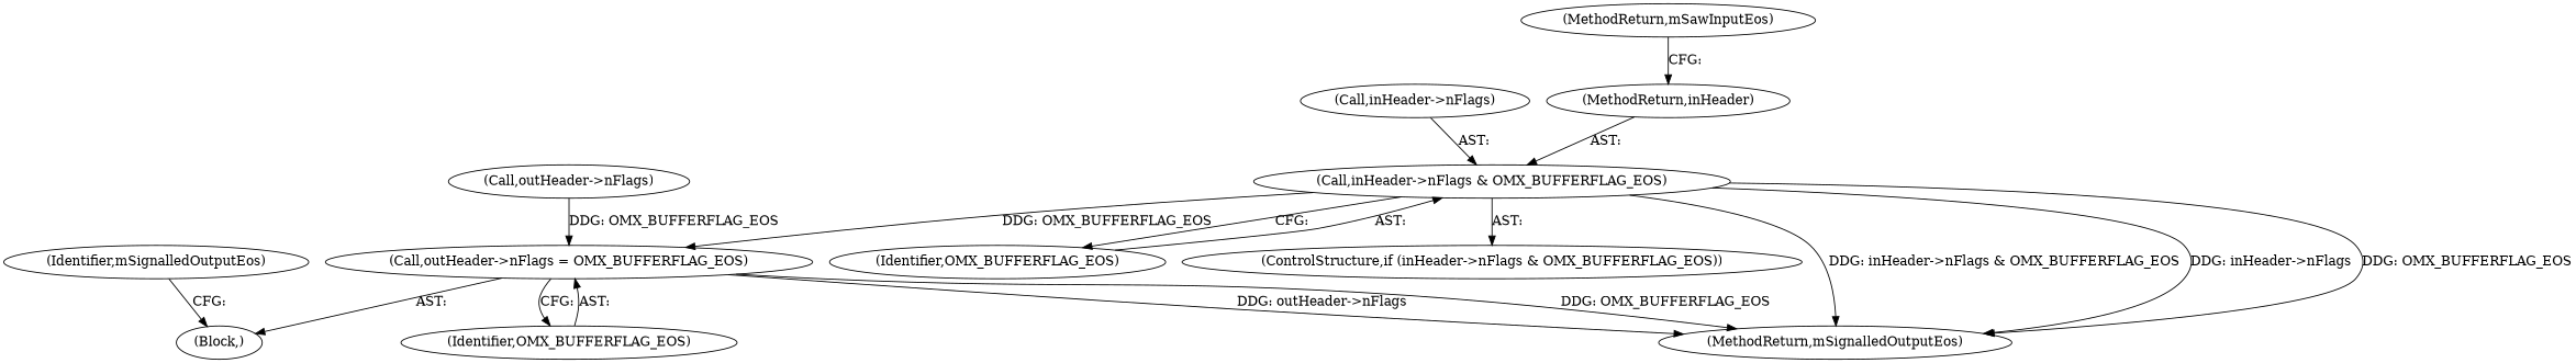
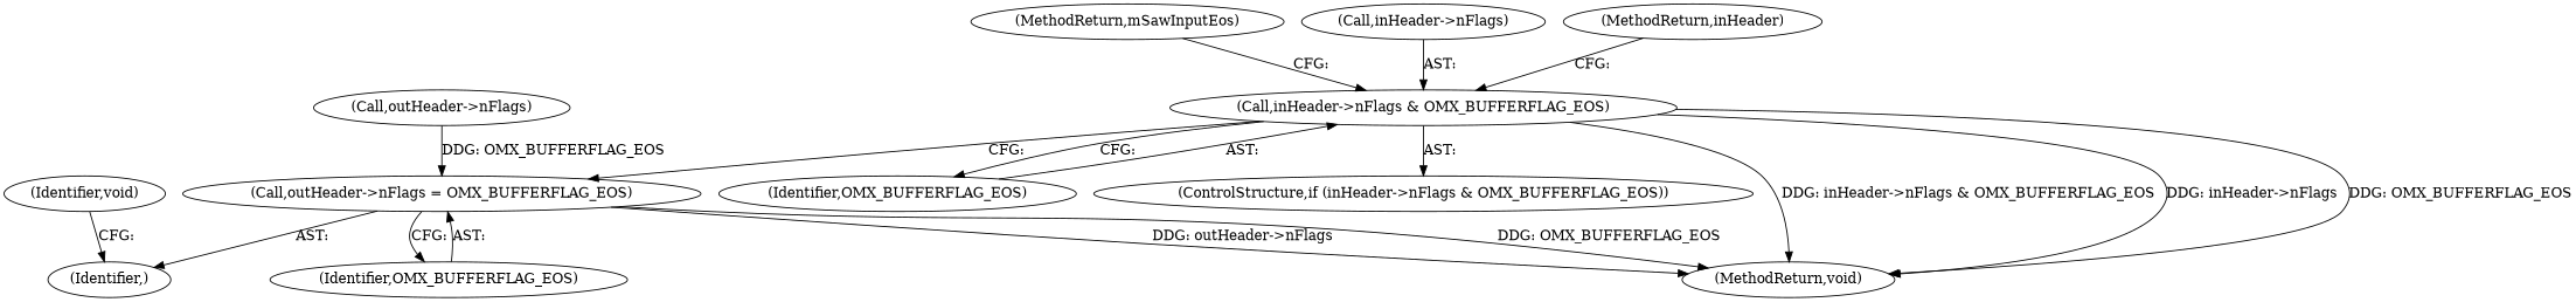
  digraph {
    n1 [label="(Call,inHeader->nFlags & OMX_BUFFERFLAG_EOS)"]
    n2 [label="(Call,outHeader->nFlags = OMX_BUFFERFLAG_EOS)"]
    n3 [label="(Identifier,OMX_BUFFERFLAG_EOS)"]
    n4 [label="(ControlStructure,if (inHeader->nFlags & OMX_BUFFERFLAG_EOS))"]
-   n5 [label="(MethodReturn,mSignalledOutputEos)"]
+   n5 [label="(MethodReturn,void)"]
    n6 [label="(Identifier,OMX_BUFFERFLAG_EOS)"]
-   n7 [label="(Block,)"]
-   n8 [label="(Identifier,mSignalledOutputEos)"]
+   n7 [label="(Identifier,)"]
+   n8 [label="(Identifier,void)"]
    n9 [label="(MethodReturn,mSawInputEos)"]
    n10 [label="(Call,inHeader->nFlags)"]
    n11 [label="(MethodReturn,inHeader)"]
    n12 [label="(Call,outHeader->nFlags)"]
-   n1 -> n2 [label="DDG: OMX_BUFFERFLAG_EOS"]
+   n1 -> n2 [label="CFG: "]
    n1 -> n3 [label="CFG: "]
    n1 -> n4 [label="AST: "]
    n1 -> n5 [label="DDG: inHeader->nFlags & OMX_BUFFERFLAG_EOS"]
    n1 -> n5 [label="DDG: inHeader->nFlags"]
    n1 -> n5 [label="DDG: OMX_BUFFERFLAG_EOS"]
    n2 -> n5 [label="DDG: outHeader->nFlags"]
    n2 -> n5 [label="DDG: OMX_BUFFERFLAG_EOS"]
    n2 -> n6 [label="CFG: "]
    n2 -> n7 [label="AST: "]
    n3 -> n1 [label="AST: "]
    n6 -> n2 [label="AST: "]
    n8 -> n7 [label="CFG: "]
-   n9 -> n11 [label="CFG: "]
+   n9 -> n1 [label="CFG: "]
    n10 -> n1 [label="AST: "]
-   n11 -> n1 [label="AST: "]
+   n11 -> n1 [label="CFG: "]
    n12 -> n2 [label="DDG: OMX_BUFFERFLAG_EOS"]
  }
